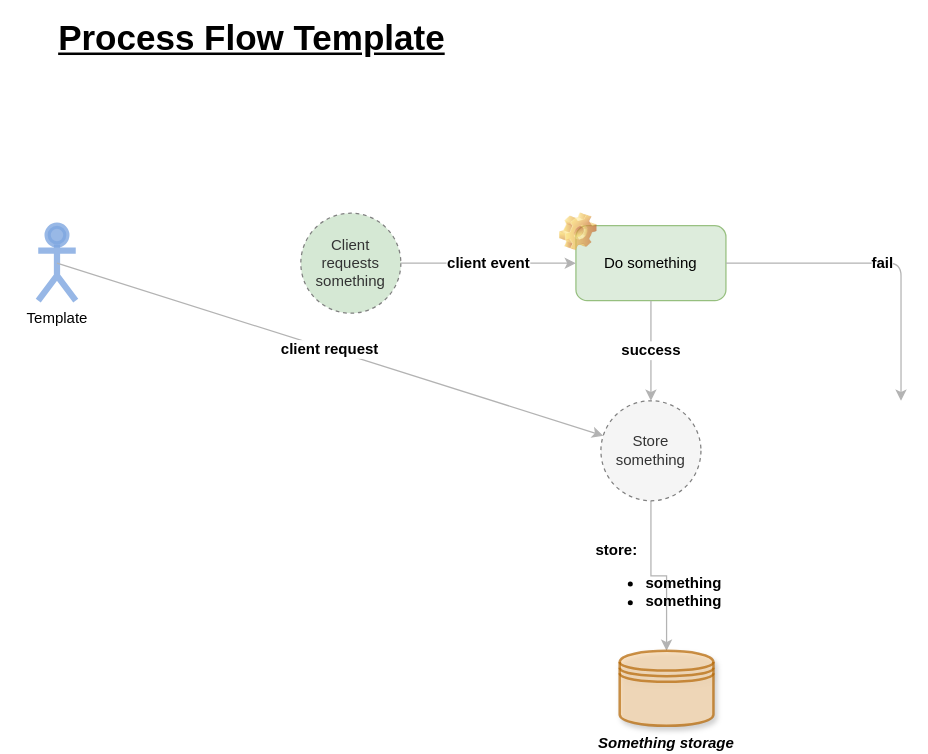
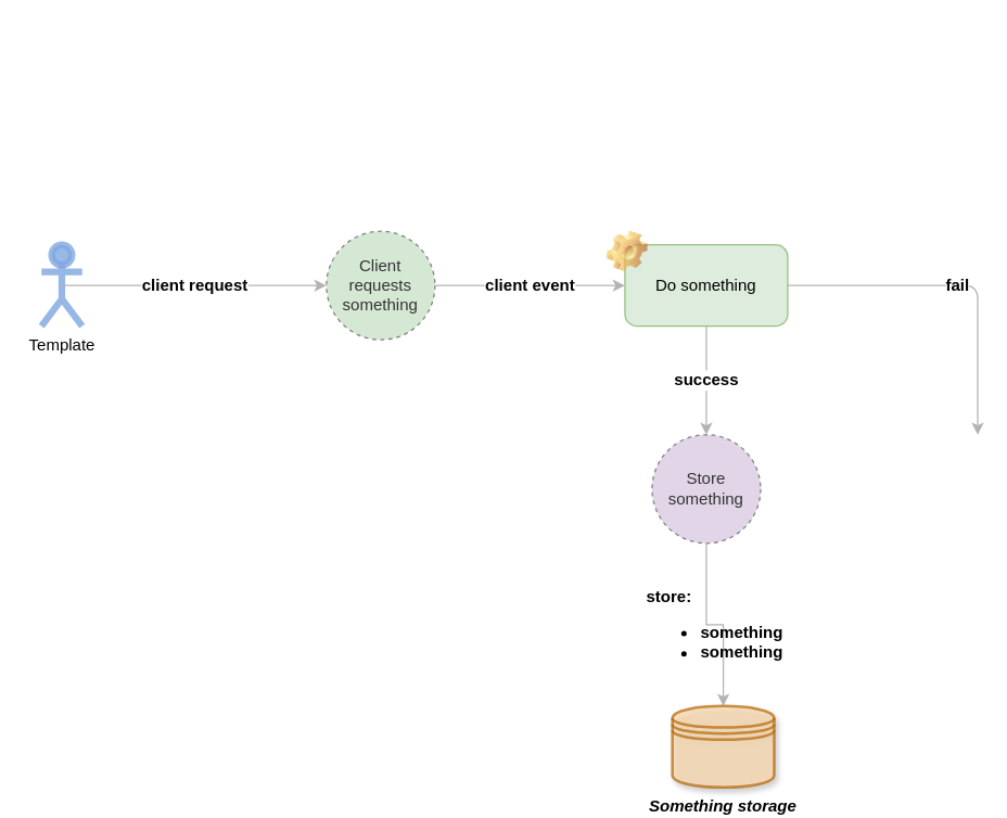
  <mxCell id="0" />
  <mxCell id="1" parent="0" />
  <mxCell id="2" value="Do something" style="rounded=1;whiteSpace=wrap;html=1;fillColor=#d5e8d4;strokeColor=#82b366;fontFamily=Arial;fontSize=12;opacity=80;" vertex="1" parent="1"><mxGeometry x="460" y="180" width="120" height="60" as="geometry" /></mxCell>
  <mxCell id="3" value="success" style="endArrow=classic;html=1;exitX=0.5;exitY=1;exitDx=0;exitDy=0;fontFamily=Arial;fontSize=12;strokeColor=#B3B3B3;fontStyle=1" edge="1" parent="1" source="2" target="12"><mxGeometry width="50" height="50" relative="1" as="geometry"><mxPoint x="540" y="320" as="sourcePoint" /><mxPoint x="520" y="320" as="targetPoint" /><Array as="points" /></mxGeometry></mxCell>
  <mxCell id="4" value="&lt;b style=&quot;font-size: 12px;&quot;&gt;fail&lt;/b&gt;" style="endArrow=classic;html=1;exitX=1;exitY=0.5;exitDx=0;exitDy=0;fontFamily=Arial;fontSize=12;strokeColor=#B3B3B3;fontStyle=0" edge="1" parent="1" source="2"><mxGeometry width="50" height="50" relative="1" as="geometry"><mxPoint x="540" y="140" as="sourcePoint" /><mxPoint x="720" y="320" as="targetPoint" /><Array as="points"><mxPoint x="720" y="210" /></Array></mxGeometry></mxCell>
  <mxCell id="5" value="Client requests something" style="ellipse;whiteSpace=wrap;html=1;aspect=fixed;fillColor=#d5e8d4;strokeColor=#808080;fontColor=#333333;shadow=0;dashed=1;fontFamily=Arial;fontSize=12;" vertex="1" parent="1"><mxGeometry x="240" y="170" width="80" height="80" as="geometry" /></mxCell>
  <mxCell id="6" value="client event" style="endArrow=classic;html=1;entryX=0;entryY=0.5;entryDx=0;entryDy=0;exitX=1;exitY=0.5;exitDx=0;exitDy=0;fontFamily=Arial;fontSize=12;strokeColor=#B3B3B3;fontStyle=1" edge="1" parent="1" source="5" target="2"><mxGeometry width="50" height="50" relative="1" as="geometry"><mxPoint x="380" y="230" as="sourcePoint" /><mxPoint x="430" y="180" as="targetPoint" /></mxGeometry></mxCell>
  <mxCell id="7" value="Template" style="shape=umlActor;verticalLabelPosition=bottom;labelBackgroundColor=#ffffff;verticalAlign=top;html=1;outlineConnect=0;shadow=0;strokeColor=#7EA6E0;fontSize=12;fillColor=#7EA6E0;strokeWidth=5;perimeterSpacing=0;opacity=80;" vertex="1" parent="1"><mxGeometry x="30" y="180" width="30" height="60" as="geometry" /></mxCell>
- <mxCell id="8" value="client request" style="endArrow=classic;html=1;fontFamily=Arial;fontSize=12;strokeColor=#B3B3B3;fontStyle=1;exitX=0.5;exitY=0.5;exitDx=0;exitDy=0;exitPerimeter=0;" edge="1" parent="1" source="7" target="12"><mxGeometry width="50" height="50" relative="1" as="geometry"><mxPoint x="70" y="210" as="sourcePoint" /><mxPoint x="230" y="210" as="targetPoint" /></mxGeometry></mxCell>
- <mxCell id="9" value="&lt;b style=&quot;font-size: 28px;&quot;&gt;Process Flow Template&lt;/b&gt;" style="text;html=1;strokeColor=none;fillColor=none;align=center;verticalAlign=middle;whiteSpace=wrap;rounded=0;shadow=0;fontSize=28;opacity=80;fontFamily=Arial;fontStyle=4" vertex="1" parent="1"><mxGeometry x="20" y="20" width="362" height="20" as="geometry" /></mxCell>
+ <mxCell id="8" value="client request" style="endArrow=classic;html=1;fontFamily=Arial;fontSize=12;strokeColor=#B3B3B3;fontStyle=1;entryX=0;entryY=0.5;entryDx=0;entryDy=0;exitX=0.5;exitY=0.5;exitDx=0;exitDy=0;exitPerimeter=0;" edge="1" parent="1" source="7" target="5"><mxGeometry width="50" height="50" relative="1" as="geometry"><mxPoint x="70" y="210" as="sourcePoint" /><mxPoint x="230" y="210" as="targetPoint" /></mxGeometry></mxCell>
  <mxCell id="10" value="" style="shape=image;html=1;verticalLabelPosition=bottom;labelBackgroundColor=#ffffff;verticalAlign=top;imageAspect=0;image=img/clipart/Gear_128x128.png;shadow=0;strokeColor=#7EA6E0;strokeWidth=4;fillColor=none;fontFamily=Arial;fontSize=25;opacity=70;" vertex="1" parent="1"><mxGeometry x="447" y="170" width="30" height="30" as="geometry" /></mxCell>
  <mxCell id="11" value="&lt;p style=&quot;line-height: 120%&quot;&gt;&lt;/p&gt;&lt;div style=&quot;text-align: left&quot;&gt;&lt;b style=&quot;&quot;&gt;store:&lt;/b&gt;&lt;/div&gt;&lt;div style=&quot;text-align: center&quot;&gt;&lt;ul&gt;&lt;li style=&quot;text-align: left&quot;&gt;&lt;b style=&quot;&quot;&gt;something&lt;/b&gt;&lt;/li&gt;&lt;li style=&quot;text-align: left&quot;&gt;&lt;b style=&quot;&quot;&gt;something&lt;/b&gt;&lt;/li&gt;&lt;/ul&gt;&lt;/div&gt;&lt;p&gt;&lt;/p&gt;" style="edgeStyle=orthogonalEdgeStyle;rounded=0;orthogonalLoop=1;jettySize=auto;html=1;strokeColor=#B3B3B3;fontFamily=Arial;fontSize=12;labelBackgroundColor=none;" edge="1" parent="1" source="12" target="13"><mxGeometry relative="1" as="geometry" /></mxCell>
- <mxCell id="12" value="Store something" style="ellipse;whiteSpace=wrap;html=1;aspect=fixed;fillColor=#f5f5f5;strokeColor=#808080;fontColor=#333333;shadow=0;dashed=1;fontFamily=Arial;fontSize=12;" vertex="1" parent="1"><mxGeometry x="480" y="320" width="80" height="80" as="geometry" /></mxCell>
+ <mxCell id="12" value="Store something" style="ellipse;whiteSpace=wrap;html=1;aspect=fixed;fillColor=#e1d5e7;strokeColor=#808080;fontColor=#333333;shadow=0;dashed=1;fontFamily=Arial;fontSize=12;" vertex="1" parent="1"><mxGeometry x="480" y="320" width="80" height="80" as="geometry" /></mxCell>
  <mxCell id="13" value="&lt;font style=&quot;font-size: 12px;&quot;&gt;&lt;b style=&quot;font-size: 12px;&quot;&gt;&lt;i style=&quot;font-size: 12px;&quot;&gt;Something&amp;nbsp;storage&lt;/i&gt;&lt;/b&gt;&lt;/font&gt;" style="shape=datastore;whiteSpace=wrap;html=1;shadow=1;strokeColor=#b46504;strokeWidth=2;fillColor=#fad7ac;fontFamily=Arial;fontSize=12;opacity=70;labelPosition=center;verticalLabelPosition=bottom;align=center;verticalAlign=top;" vertex="1" parent="1"><mxGeometry x="495" y="520" width="75" height="60" as="geometry" /></mxCell>
